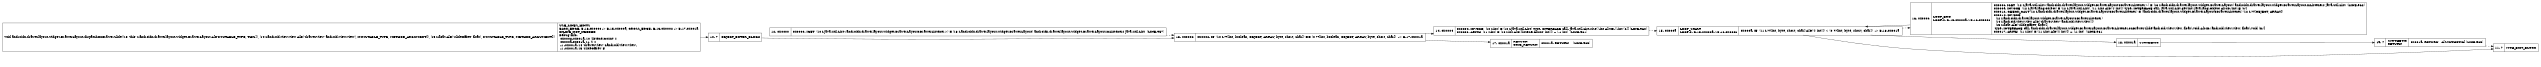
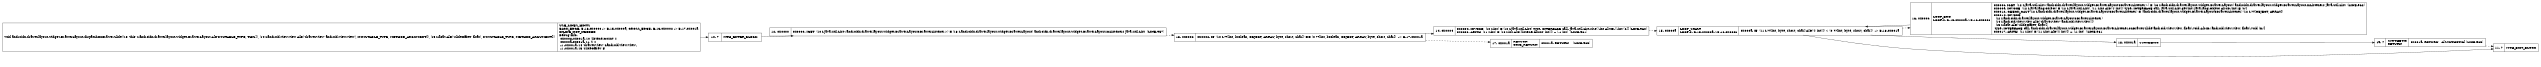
  digraph {
    rankdir=LR
    node [shape=record]
-   n1 [label="{10\:\ ?|OBJECT_ENTER_BLOCK\l}"]
+   n1 [label="{10\:\ ?|MTH_ENTER_BLOCK\l}"]
    n2 [label="{12\:\ 0x0000|0x0000: IGET  (r0 I:java.util.List\<androidx.drawerlayout.widget.DrawerLayout$DrawerListener\>) = (r3 I:androidx.drawerlayout.widget.DrawerLayout) androidx.drawerlayout.widget.DrawerLayout.mListeners java.util.List  (LINE:957)\l}"]
    n3 [label="{13\:\ 0x0002|0x0002: IF  (r0 I:??[int, boolean, OBJECT, ARRAY, byte, short, char]) == (0 ??[int, boolean, OBJECT, ARRAY, byte, short, char])  \-\> B:17:0x001a \l}"]
    n4 [label="{14\:\ 0x0004|0x0004: INVOKE  (r0 I:int) = (r0 I:java.util.List) type: INTERFACE call: java.util.List.size():int A[MD:():int (c)] (LINE:960)\l0x0008: ARITH  (r1 I:int) = (r0 I:int A[D('listenerCount' int)]) + (\-1 int)  (LINE:961)\l}"]
    n5 [label="{17\:\ 0x001a|RETURN\lORIG_RETURN\l|0x001a: RETURN    (LINE:965)\l}"]
    n6 [label="{15\:\ 0x000a|LOOP_START\lLOOP:0: B:15:0x000a\-\>B:16:0x000c\l|0x000a: IF  (r1 I:??[int, byte, short, char] A[D('i' int)]) \< (0 ??[int, byte, short, char])  \-\> B:18:0x001a \l}"]
    n7 [label="{16\:\ 0x000c|LOOP_END\lLOOP:0: B:15:0x000a\-\>B:16:0x000c\l|0x000c: IGET  (r2 I:java.util.List\<androidx.drawerlayout.widget.DrawerLayout$DrawerListener\>) = (r3 I:androidx.drawerlayout.widget.DrawerLayout) androidx.drawerlayout.widget.DrawerLayout.mListeners java.util.List  (LINE:962)\l0x000e: INVOKE  (r2 I:java.lang.Object) = (r2 I:java.util.List), (r1 I:int A[D('i' int)]) type: INTERFACE call: java.util.List.get(int):java.lang.Object A[MD:(int):E (c)]\l0x0012: CHECK_CAST (r2 I:androidx.drawerlayout.widget.DrawerLayout$DrawerListener) = (androidx.drawerlayout.widget.DrawerLayout$DrawerListener) (r2 I:??[OBJECT, ARRAY]) \l0x0014: INVOKE  \l  (r2 I:androidx.drawerlayout.widget.DrawerLayout$DrawerListener)\l  (r4 I:android.view.View A[D('drawerView' android.view.View)])\l  (r5 I:float A[D('slideOffset' float)])\l type: INTERFACE call: androidx.drawerlayout.widget.DrawerLayout.DrawerListener.onDrawerSlide(android.view.View, float):void A[MD:(android.view.View, float):void (m)]\l0x0017: ARITH  (r1 I:int) = (r1 I:int A[D('i' int)]) + (\-1 int)  (LINE:961)\l}"]
    n8 [label="{18\:\ 0x001a|SYNTHETIC\l}"]
    n9 [label="{11\:\ ?|MTH_EXIT_BLOCK\l}"]
    n10 [label="{19\:\ ?|SYNTHETIC\lRETURN\l|0x001a: RETURN   A[SYNTHETIC] (LINE:965)\l}"]
    n11 [label="{void androidx.drawerlayout.widget.DrawerLayout.dispatchOnDrawerSlide((r3 'this' I:androidx.drawerlayout.widget.DrawerLayout A[IMMUTABLE_TYPE, THIS]), (r4 I:android.view.View A[D('drawerView' android.view.View), IMMUTABLE_TYPE, METHOD_ARGUMENT]), (r5 I:float A[D('slideOffset' float), IMMUTABLE_TYPE, METHOD_ARGUMENT]))  | USE_LINES_HINTS\lBACK_EDGE: B:16:0x000c \-\> B:15:0x000a, CROSS_EDGE: B:13:0x0002 \-\> B:17:0x001a\lINLINE_NOT_NEEDED\lDebug Info:\l  0x0008\-0x001a: r0 'listenerCount' I\l  0x000a\-0x001a: r1 'i' I\l  \-1 \-0x001a: r4 'drawerView' Landroid\/view\/View;\l  \-1 \-0x001a: r5 'slideOffset' F\l}"]
-   n1 -> n3
+   n1 -> n2
    n2 -> n3 [style=dashed]
    n3 -> n4 [style=solid]
-   n3 -> n5
+   n3 -> n5 [style=dashed]
    n4 -> n6 [style=dashed]
    n6 -> n7 [style=dashed]
    n6 -> n8
    n6 -> n9
    n7 -> n6
    n8 -> n10
    n10 -> n9 [style=dashed]
    n11 -> n1
  }
